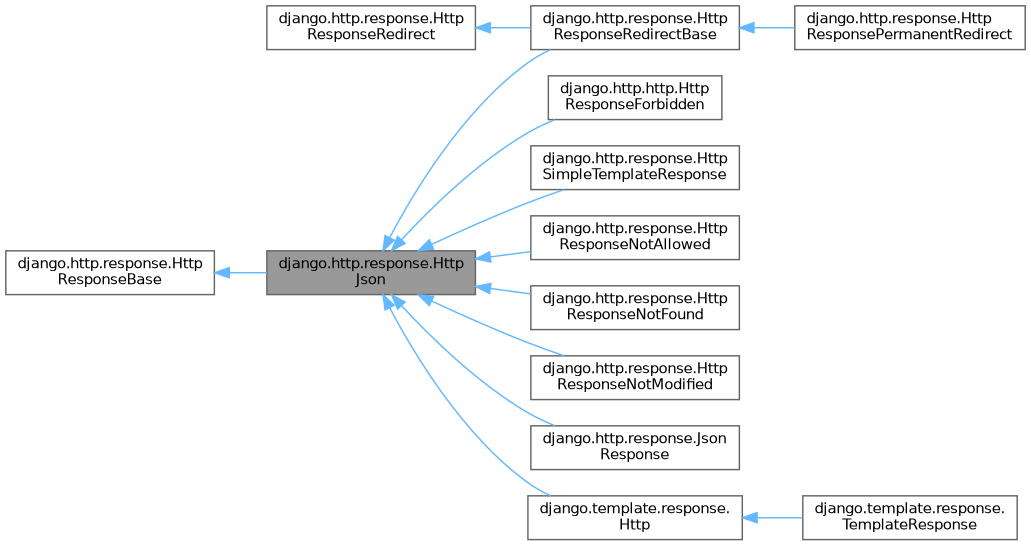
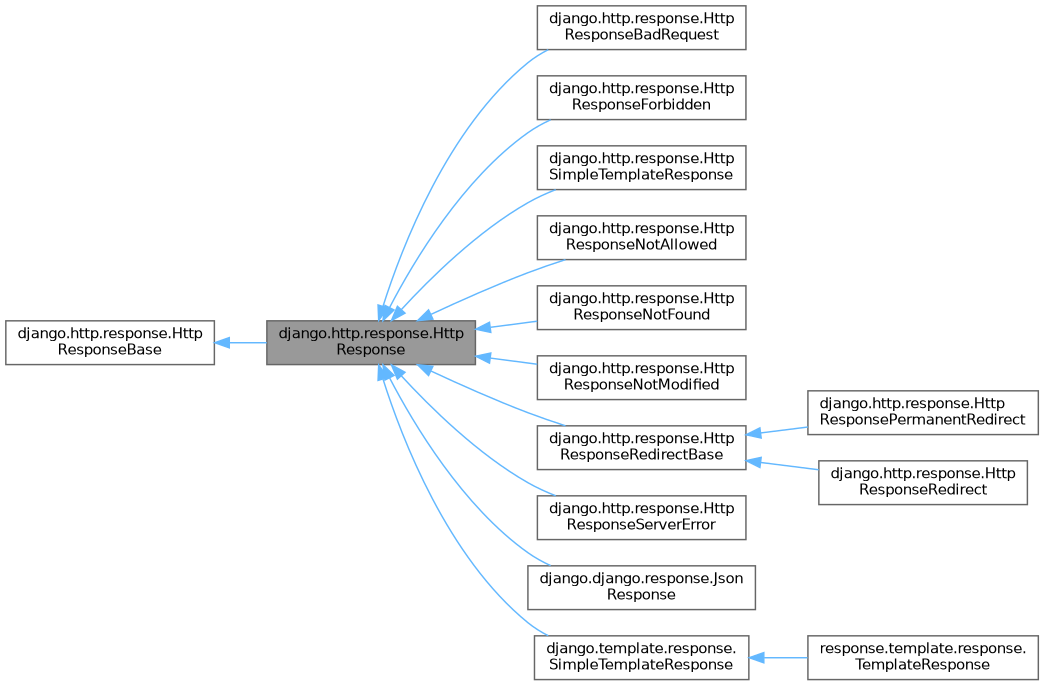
  digraph {
    rankdir=LR
    node [color=gray40 fillcolor=white fontname=Helvetica fontsize=10 shape=box style=filled]
    edge [color=steelblue1 dir=back fontname=Helvetica fontsize=10 labelfontname=Helvetica labelfontsize=10 style=solid]
-   n1 [fillcolor=grey60 fontcolor=black height=0.2 label="django.http.response.Http\lJson" width=0.4]
-   n3 [height=0.2 label="django.http.http.Http\lResponseForbidden" width=0.4]
+   n1 [fillcolor=grey60 fontcolor=black height=0.2 label="django.http.response.Http\lResponse" width=0.4]
+   n2 [height=0.2 label="django.http.response.Http\lResponseBadRequest" width=0.4]
+   n3 [height=0.2 label="django.http.response.Http\lResponseForbidden" width=0.4]
    n4 [height=0.2 label="django.http.response.Http\lSimpleTemplateResponse" width=0.4]
    n5 [height=0.2 label="django.http.response.Http\lResponseNotAllowed" width=0.4]
    n6 [height=0.2 label="django.http.response.Http\lResponseNotFound" width=0.4]
    n7 [height=0.2 label="django.http.response.Http\lResponseNotModified" width=0.4]
    n8 [height=0.2 label="django.http.response.Http\lResponseRedirectBase" width=0.4]
-   n10 [height=0.2 label="django.http.response.Json\lResponse" width=0.4]
-   n11 [height=0.2 label="django.template.response.\lHttp" width=0.4]
+   n9 [height=0.2 label="django.http.response.Http\lResponseServerError" width=0.4]
+   n10 [height=0.2 label="django.django.response.Json\lResponse" width=0.4]
+   n11 [height=0.2 label="django.template.response.\lSimpleTemplateResponse" width=0.4]
    n12 [height=0.2 label="django.http.response.Http\lResponsePermanentRedirect" width=0.4]
    n13 [height=0.2 label="django.http.response.Http\lResponseRedirect" width=0.4]
-   n14 [height=0.2 label="django.template.response.\lTemplateResponse" width=0.4]
+   n14 [height=0.2 label="response.template.response.\lTemplateResponse" width=0.4]
    n15 [height=0.2 label="django.http.response.Http\lResponseBase" width=0.4]
+   n1 -> n2
    n1 -> n3
    n1 -> n4
    n1 -> n5
    n1 -> n6
    n1 -> n7
    n1 -> n8
+   n1 -> n9
    n1 -> n10
    n1 -> n11
    n8 -> n12
-   n13 -> n8
+   n8 -> n13
    n11 -> n14
    n15 -> n1
  }
